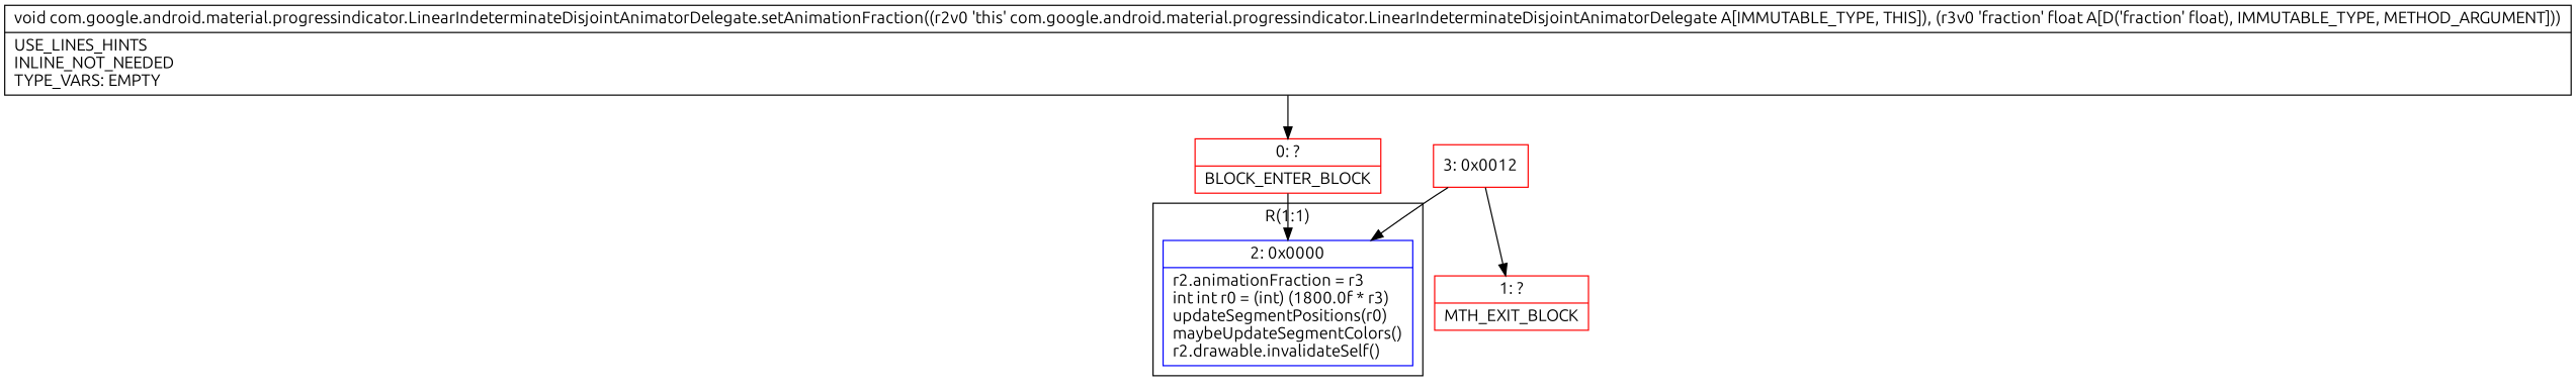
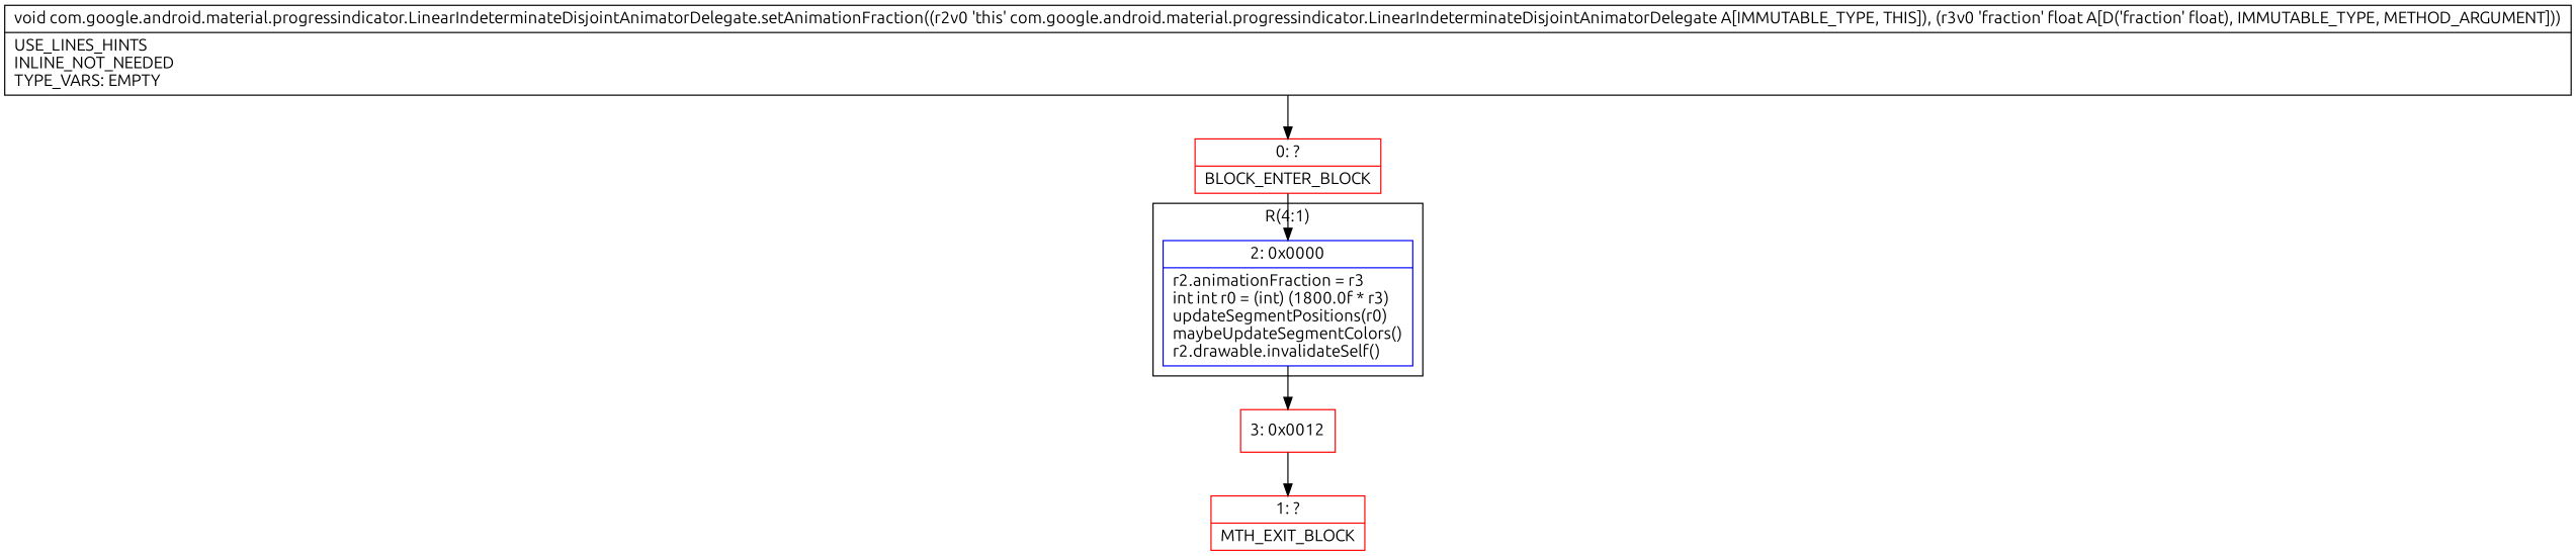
  digraph {
    fontname=Ubuntu
    node [color=red fontname=Ubuntu shape=record]
    edge [fontname=Ubuntu]
    n1 [color=blue label="{2\:\ 0x0000|r2.animationFraction = r3\lint int r0 = (int) (1800.0f * r3)\lupdateSegmentPositions(r0)\lmaybeUpdateSegmentColors()\lr2.drawable.invalidateSelf()\l}"]
    n2 [label="{3\:\ 0x0012}"]
    n3 [label="{1\:\ ?|MTH_EXIT_BLOCK\l}"]
    n4 [label="{0\:\ ?|BLOCK_ENTER_BLOCK\l}"]
    n5 [label="{void com.google.android.material.progressindicator.LinearIndeterminateDisjointAnimatorDelegate.setAnimationFraction((r2v0 'this' com.google.android.material.progressindicator.LinearIndeterminateDisjointAnimatorDelegate A[IMMUTABLE_TYPE, THIS]), (r3v0 'fraction' float A[D('fraction' float), IMMUTABLE_TYPE, METHOD_ARGUMENT]))  | USE_LINES_HINTS\lINLINE_NOT_NEEDED\lTYPE_VARS: EMPTY\l}" color=""]
    subgraph cluster_1 {
-     label="R(1:1)"
+     label="R(4:1)"
      n1
    }
-   n2 -> n1
+   n1 -> n2
    n2 -> n3
    n4 -> n1
    n5 -> n4
  }
